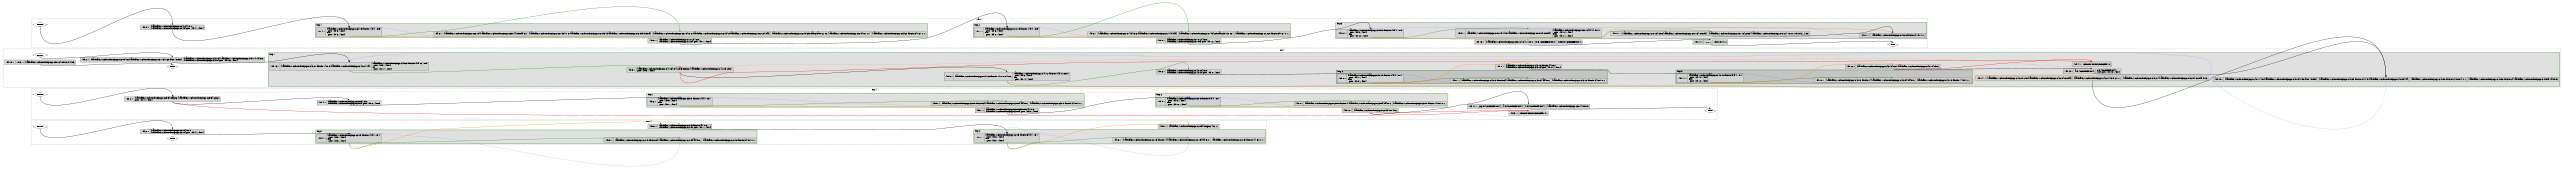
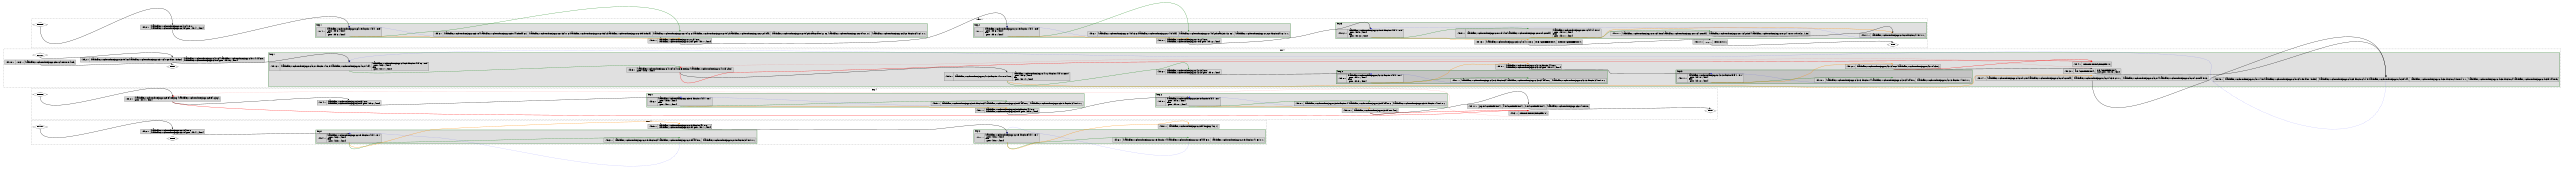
  digraph {
    rankdir=LR
    node [fillcolor=lightgrey shape=record style=filled]
    edge [color=black constraint=true headport=n style="solid,bold" tailport=s weight=10]
    n1 [label="{\<bb\ 7\>:\l|[valid_files/116_bound_setjmp2.c:21:5\ discrim\ 5]\ if\ (i\ \<=\ 1)\l\ \ goto\ \<bb\ 6\>;\ [INV]\lelse\l\ \ goto\ \<bb\ 8\>;\ [INV]\l}"]
    n2 [label="{\<bb\ 6\>:\l|[valid_files/116_bound_setjmp2.c:21:5\ discrim\ 7]\ [valid_files/116_bound_setjmp2.c:21:5]\ b[i]\ =\ 0;\l|[valid_files/116_bound_setjmp2.c:21:5\ discrim\ 7]\ i\ =\ i\ +\ 1;\l}"]
    n3 [label="{\<bb\ 4\>:\l|[valid_files/116_bound_setjmp2.c:21:5\ discrim\ 1]\ if\ (i\ \<=\ 1)\l\ \ goto\ \<bb\ 3\>;\ [INV]\lelse\l\ \ goto\ \<bb\ 5\>;\ [INV]\l}"]
    n4 [label="{\<bb\ 3\>:\l|[valid_files/116_bound_setjmp2.c:21:5\ discrim\ 3]\ [valid_files/116_bound_setjmp2.c:21:5]\ a[i]\ =\ 0;\l|[valid_files/116_bound_setjmp2.c:21:5\ discrim\ 3]\ i\ =\ i\ +\ 1;\l}"]
    n5 [label="{\<bb\ 8\>:\l|[valid_files/116_bound_setjmp2.c:22:5]\ longjmp\ (loc,\ 1);\l}"]
    n6 [label="{\<bb\ 5\>:\l|[valid_files/116_bound_setjmp2.c:21:5\ discrim\ 4]\ i\ =\ 0;\l[valid_files/116_bound_setjmp2.c:21:5]\ goto\ \<bb\ 7\>;\ [INV]\l}"]
    n7 [fillcolor=white label=ENTRY shape=Mdiamond]
    n8 [fillcolor=white label=EXIT shape=Mdiamond]
    n9 [label="{\<bb\ 2\>:\l|[valid_files/116_bound_setjmp2.c:21:5]\ i\ =\ 0;\l[valid_files/116_bound_setjmp2.c:21:5]\ goto\ \<bb\ 4\>;\ [INV]\l}"]
    n10 [label="{\<bb\ 9\>:\l|[valid_files/116_bound_setjmp2.c:30:5\ discrim\ 5]\ if\ (i\ \<=\ 1)\l\ \ goto\ \<bb\ 8\>;\ [INV]\lelse\l\ \ goto\ \<bb\ 10\>;\ [INV]\l}"]
    n11 [label="{\<bb\ 8\>:\l|[valid_files/116_bound_setjmp2.c:30:5\ discrim\ 7]\ [valid_files/116_bound_setjmp2.c:30:5]\ b[i]\ =\ 0;\l|[valid_files/116_bound_setjmp2.c:30:5\ discrim\ 7]\ i\ =\ i\ +\ 1;\l}"]
    n12 [label="{\<bb\ 6\>:\l|[valid_files/116_bound_setjmp2.c:30:5\ discrim\ 1]\ if\ (i\ \<=\ 1)\l\ \ goto\ \<bb\ 5\>;\ [INV]\lelse\l\ \ goto\ \<bb\ 7\>;\ [INV]\l}"]
    n13 [label="{\<bb\ 5\>:\l|[valid_files/116_bound_setjmp2.c:30:5\ discrim\ 3]\ [valid_files/116_bound_setjmp2.c:30:5]\ a[i]\ =\ 0;\l|[valid_files/116_bound_setjmp2.c:30:5\ discrim\ 3]\ i\ =\ i\ +\ 1;\l}"]
    n14 [label="{\<bb\ 10\>:\l|[valid_files/116_bound_setjmp2.c:31:5]\ tst1\ (loc);\l}"]
    n15 [label="{\<bb\ 7\>:\l|[valid_files/116_bound_setjmp2.c:30:5\ discrim\ 4]\ i\ =\ 0;\l[valid_files/116_bound_setjmp2.c:30:5]\ goto\ \<bb\ 9\>;\ [INV]\l}"]
    n16 [fillcolor=white label=ENTRY shape=Mdiamond]
    n17 [fillcolor=white label=EXIT shape=Mdiamond]
    n18 [label="{\<bb\ 2\>:\l|[valid_files/116_bound_setjmp2.c:29:5]\ _setjmp\ ([valid_files/116_bound_setjmp2.c:29:5]\ &jmp);\lgoto\ \<bb\ 4\>;\ [INV]\l}"]
    n19 [label="{\<bb\ 3\>:\l|.ABNORMAL_DISPATCHER\ (0);\l}"]
    n20 [label="{\<bb\ 4\>:\l|[valid_files/116_bound_setjmp2.c:30:5]\ i\ =\ 0;\l[valid_files/116_bound_setjmp2.c:30:5]\ goto\ \<bb\ 6\>;\ [INV]\l}"]
    n21 [label="{\<bb\ 11\>:\l|jmp\ =\ \{CLOBBER(eos)\};\l|a\ =\ \{CLOBBER(eos)\};\l|b\ =\ \{CLOBBER(eos)\};\l|[valid_files/116_bound_setjmp2.c:32:1]\ return;\l}"]
    n22 [label="{\<bb\ 11\>:\l|[valid_files/116_bound_setjmp2.c:42:13\ discrim\ 5]\ if\ (i\ \<=\ 1)\l\ \ goto\ \<bb\ 10\>;\ [INV]\lelse\l\ \ goto\ \<bb\ 12\>;\ [INV]\l}"]
    n23 [label="{\<bb\ 10\>:\l|[valid_files/116_bound_setjmp2.c:42:13\ discrim\ 7]\ [valid_files/116_bound_setjmp2.c:42:13]\ b[i]\ =\ 0;\l|[valid_files/116_bound_setjmp2.c:42:13\ discrim\ 7]\ i\ =\ i\ +\ 1;\l}"]
    n24 [label="{\<bb\ 8\>:\l|[valid_files/116_bound_setjmp2.c:42:13\ discrim\ 1]\ if\ (i\ \<=\ 1)\l\ \ goto\ \<bb\ 7\>;\ [INV]\lelse\l\ \ goto\ \<bb\ 9\>;\ [INV]\l}"]
    n25 [label="{\<bb\ 7\>:\l|[valid_files/116_bound_setjmp2.c:42:13\ discrim\ 3]\ [valid_files/116_bound_setjmp2.c:42:13]\ a[i]\ =\ 0;\l|[valid_files/116_bound_setjmp2.c:42:13\ discrim\ 3]\ i\ =\ i\ +\ 1;\l}"]
-   n26 [label="{\<bb\ 16\>:\l|[valid_files/116_bound_setjmp2.c:40:21\ discrim\ 1]\ _6\ =\ [valid_files/116_bound_setjmp2.c:40:21]\ v[i];\l|[valid_files/116_bound_setjmp2.c:40:25\ discrim\ 1]\ if\ (_6\ \<=\ 9)\l\ \ goto\ \<bb\ 3\>;\ [INV]\ltst\l\ \ goto\ \<bb\ 17\>;\ [INV]\l}"]
+   n26 [label="{\<bb\ 16\>:\l|[valid_files/116_bound_setjmp2.c:40:21\ discrim\ 1]\ _6\ =\ [valid_files/116_bound_setjmp2.c:40:21]\ v[i];\l|[valid_files/116_bound_setjmp2.c:40:25\ discrim\ 1]\ if\ (_6\ \<=\ 9)\l\ \ goto\ \<bb\ 3\>;\ [INV]\lelse\l\ \ goto\ \<bb\ 17\>;\ [INV]\l}"]
    n27 [label="{\<bb\ 3\>:\l|[valid_files/116_bound_setjmp2.c:41:13]\ D.4108\ =\ _setjmp\ ([valid_files/116_bound_setjmp2.c:41:13]\ &loc);\lgoto\ \<bb\ 5\>;\ [INV]\l}"]
    n28 [label="{\<bb\ 5\>:\l|[valid_files/116_bound_setjmp2.c:41:13\ discrim\ 1]\ _1\ =\ D.4108;\l|[valid_files/116_bound_setjmp2.c:41:12\ discrim\ 1]\ if\ (_1\ ==\ 0)\l\ \ goto\ \<bb\ 6\>;\ [INV]\lelse\l\ \ goto\ \<bb\ 14\>;\ [INV]\l}"]
    n29 [label="{\<bb\ 4\>:\l|.ABNORMAL_DISPATCHER\ (0);\l}"]
    n30 [label="{\<bb\ 6\>:\l|[valid_files/116_bound_setjmp2.c:42:13]\ i\ =\ 0;\l[valid_files/116_bound_setjmp2.c:42:13]\ goto\ \<bb\ 8\>;\ [INV]\l}"]
    n31 [label="{\<bb\ 14\>:\l|[valid_files/116_bound_setjmp2.c:46:18]\ _2\ =\ [valid_files/116_bound_setjmp2.c:46:18]\ count[i];\l|[valid_files/116_bound_setjmp2.c:46:21]\ _3\ =\ _2\ +\ 1;\l|[valid_files/116_bound_setjmp2.c:46:21]\ [valid_files/116_bound_setjmp2.c:46:18]\ count[i]\ =\ _3;\l}"]
    n32 [label="{\<bb\ 15\>:\l|[valid_files/116_bound_setjmp2.c:48:11]\ i\ =\ [valid_files/116_bound_setjmp2.c:48:13]\ MEM[(int\ *)index];\l|[valid_files/116_bound_setjmp2.c:40:35\ discrim\ 2]\ _4\ =\ [valid_files/116_bound_setjmp2.c:40:35]\ v[i];\l|[valid_files/116_bound_setjmp2.c:40:38\ discrim\ 2]\ _5\ =\ _4\ +\ 1;\l|[valid_files/116_bound_setjmp2.c:40:38\ discrim\ 2]\ [valid_files/116_bound_setjmp2.c:40:35]\ v[i]\ =\ _5;\l}"]
    n33 [label="{\<bb\ 9\>:\l|[valid_files/116_bound_setjmp2.c:42:13\ discrim\ 4]\ i\ =\ 0;\l[valid_files/116_bound_setjmp2.c:42:13]\ goto\ \<bb\ 11\>;\ [INV]\l}"]
    n34 [label="{\<bb\ 12\>:\l|[valid_files/116_bound_setjmp2.c:43:13]\ tst2\ ([valid_files/116_bound_setjmp2.c:43:18]\ &loc);\l}"]
    n35 [label="{\<bb\ 13\>:\l|a\ =\ \{CLOBBER(eos)\};\l|b\ =\ \{CLOBBER(eos)\};\l[0:0]\ goto\ \<bb\ 15\>;\ [INV]\l}"]
    n36 [fillcolor=white label=ENTRY shape=Mdiamond]
    n37 [fillcolor=white label=EXIT shape=Mdiamond]
    n38 [label="{\<bb\ 2\>:\l|[valid_files/116_bound_setjmp2.c:37:9]\ i\ =\ [valid_files/116_bound_setjmp2.c:37:13]\ MEM[(int\ *)index];\l|[valid_files/116_bound_setjmp2.c:40:15]\ [valid_files/116_bound_setjmp2.c:40:11]\ v[i]\ =\ 0;\l[valid_files/116_bound_setjmp2.c:40:5]\ goto\ \<bb\ 16\>;\ [INV]\l}"]
    n39 [label="{\<bb\ 18\>:\l|\<L13\>:\l|[valid_files/116_bound_setjmp2.c:50:12]\ return\ D.4105;\l}"]
    n40 [label="{\<bb\ 12\>:\l|[valid_files/116_bound_setjmp2.c:79:19\ discrim\ 1]\ if\ (i\ \<=\ 9)\l\ \ goto\ \<bb\ 9\>;\ [INV]\lelse\l\ \ goto\ \<bb\ 13\>;\ [INV]\l}"]
    n41 [label="{\<bb\ 9\>:\l|[valid_files/116_bound_setjmp2.c:80:18]\ _4\ =\ [valid_files/116_bound_setjmp2.c:80:18]\ count[i];\l|[valid_files/116_bound_setjmp2.c:80:12]\ if\ (_4\ !=\ 10)\l\ \ goto\ \<bb\ 10\>;\ [INV]\lelse\l\ \ goto\ \<bb\ 11\>;\ [INV]\l}"]
    n42 [label="{\<bb\ 10\>:\l|[valid_files/116_bound_setjmp2.c:81:13]\ _5\ =\ [valid_files/116_bound_setjmp2.c:81:13]\ count[i];\l|[valid_files/116_bound_setjmp2.c:81:13]\ printf\ ([valid_files/116_bound_setjmp2.c:81:21]\ \"error:\ %d\ %d\\n\",\ i,\ _5);\l}"]
    n43 [label="{\<bb\ 11\>:\l|[valid_files/116_bound_setjmp2.c:79:28\ discrim\ 2]\ i\ =\ i\ +\ 1;\l}"]
    n44 [label="{\<bb\ 7\>:\l|[valid_files/116_bound_setjmp2.c:72:19\ discrim\ 1]\ if\ (i\ \<=\ 9)\l\ \ goto\ \<bb\ 6\>;\ [INV]\lelse\l\ \ goto\ \<bb\ 8\>;\ [INV]\l}"]
    n45 [label="{\<bb\ 6\>:\l|[valid_files/116_bound_setjmp2.c:74:9]\ _3\ =\ [valid_files/116_bound_setjmp2.c:74:9]\ id[i];\l|[valid_files/116_bound_setjmp2.c:74:9]\ pthread_join\ (_3,\ 0B);\l|[valid_files/116_bound_setjmp2.c:72:28\ discrim\ 3]\ i\ =\ i\ +\ 1;\l}"]
    n46 [label="{\<bb\ 4\>:\l|[valid_files/116_bound_setjmp2.c:64:19\ discrim\ 1]\ if\ (i\ \<=\ 9)\l\ \ goto\ \<bb\ 3\>;\ [INV]\lelse\l\ \ goto\ \<bb\ 5\>;\ [INV]\l}"]
    n47 [label="{\<bb\ 3\>:\l|[valid_files/116_bound_setjmp2.c:65:18]\ [valid_files/116_bound_setjmp2.c:65:14]\ index[i]\ =\ i;\l|[valid_files/116_bound_setjmp2.c:67:53]\ _1\ =\ [valid_files/116_bound_setjmp2.c:67:53]\ &[valid_files/116_bound_setjmp2.c:67:59]\ index[i];\l|[valid_files/116_bound_setjmp2.c:67:9]\ _2\ =\ [valid_files/116_bound_setjmp2.c:67:9]\ &[valid_files/116_bound_setjmp2.c:67:28]\ id[i];\l|[valid_files/116_bound_setjmp2.c:67:9]\ pthread_create\ (_2,\ 0B,\ [valid_files/116_bound_setjmp2.c:67:9]\ tst,\ _1);\l|[valid_files/116_bound_setjmp2.c:64:28\ discrim\ 3]\ i\ =\ i\ +\ 1;\l}"]
    n48 [label="{\<bb\ 13\>:\l|[valid_files/116_bound_setjmp2.c:83:12]\ D.4111\ =\ 0;\l|id\ =\ \{CLOBBER(eos)\};\l|index\ =\ \{CLOBBER(eos)\};\l}"]
    n49 [label="{\<bb\ 8\>:\l|[valid_files/116_bound_setjmp2.c:79:12]\ i\ =\ 0;\l[valid_files/116_bound_setjmp2.c:79:5]\ goto\ \<bb\ 12\>;\ [INV]\l}"]
    n50 [label="{\<bb\ 5\>:\l|[valid_files/116_bound_setjmp2.c:72:12]\ i\ =\ 0;\l[valid_files/116_bound_setjmp2.c:72:5]\ goto\ \<bb\ 7\>;\ [INV]\l}"]
    n51 [fillcolor=white label=ENTRY shape=Mdiamond]
    n52 [fillcolor=white label=EXIT shape=Mdiamond]
    n53 [label="{\<bb\ 2\>:\l|[valid_files/116_bound_setjmp2.c:64:12]\ i\ =\ 0;\l[valid_files/116_bound_setjmp2.c:64:5]\ goto\ \<bb\ 4\>;\ [INV]\l}"]
    n54 [label="{\<bb\ 14\>:\l|\<L12\>:\l|return\ D.4111;\l}"]
    subgraph cluster_1 {
      color=black
      label="tst1 ()"
      style=dashed
      n5
      n6
      n7
      n8
      n9
      subgraph cluster_2 {
        color=darkgreen
        fillcolor=grey88
        label="loop 2"
        labeljust=l
        penwidth=2
        style=filled
        n1
        n2
      }
      subgraph cluster_3 {
        color=darkgreen
        fillcolor=grey88
        label="loop 1"
        labeljust=l
        penwidth=2
        style=filled
        n3
        n4
      }
    }
    subgraph cluster_4 {
      color=black
      label="tst2 ()"
      style=dashed
      n14
      n15
      n16
      n17
      n18
      n19
      n20
      n21
      subgraph cluster_5 {
        color=darkgreen
        fillcolor=grey88
        label="loop 2"
        labeljust=l
        penwidth=2
        style=filled
        n10
        n11
      }
      subgraph cluster_6 {
        color=darkgreen
        fillcolor=grey88
        label="loop 1"
        labeljust=l
        penwidth=2
        style=filled
        n12
        n13
      }
    }
    subgraph cluster_7 {
      color=black
      label="tst ()"
      style=dashed
      n36
      n37
      n38
      n39
      subgraph cluster_8 {
        color=darkgreen
        fillcolor=grey88
        label="loop 1"
        labeljust=l
        penwidth=2
        style=filled
        n26
        n27
        n28
        n29
        n30
        n31
        n32
        n33
        n34
        n35
        subgraph cluster_9 {
          color=darkgreen
          fillcolor=grey77
          label="loop 3"
          labeljust=l
          penwidth=2
          style=filled
          n22
          n23
        }
        subgraph cluster_10 {
          color=darkgreen
          fillcolor=grey77
          label="loop 2"
          labeljust=l
          penwidth=2
          style=filled
          n24
          n25
        }
      }
    }
    subgraph cluster_11 {
      color=black
      label="main ()"
      style=dashed
      n48
      n49
      n50
      n51
      n52
      n53
      n54
      subgraph cluster_12 {
        color=darkgreen
        fillcolor=grey88
        label="loop 3"
        labeljust=l
        penwidth=2
        style=filled
        n40
        n41
        n42
        n43
      }
      subgraph cluster_13 {
        color=darkgreen
        fillcolor=grey88
        label="loop 2"
        labeljust=l
        penwidth=2
        style=filled
        n44
        n45
      }
      subgraph cluster_14 {
        color=darkgreen
        fillcolor=grey88
        label="loop 1"
        labeljust=l
        penwidth=2
        style=filled
        n46
        n47
      }
    }
    n1 -> n2 [color=forestgreen]
    n1 -> n5 [color=darkorange]
    n2 -> n1 [color=blue constraint=false style="dotted,bold"]
    n3 -> n4 [color=forestgreen]
    n3 -> n6 [color=darkorange]
    n4 -> n3 [color=blue constraint=false style="dotted,bold"]
    n6 -> n1 [weight=100]
    n7 -> n8 [style=invis color="" weight=""]
    n7 -> n9 [weight=100]
    n9 -> n3 [weight=100]
    n10 -> n11 [color=forestgreen]
    n10 -> n14 [color=darkorange]
    n11 -> n10 [color=blue constraint=false style="dotted,bold"]
    n12 -> n13 [color=forestgreen]
    n12 -> n15 [color=darkorange]
    n13 -> n12 [color=blue constraint=false style="dotted,bold"]
    n14 -> n19 [color=red]
    n14 -> n21 [weight=100]
    n15 -> n10 [weight=100]
    n16 -> n17 [style=invis color="" weight=""]
    n16 -> n18 [weight=100]
    n18 -> n19 [color=red]
    n18 -> n20 [weight=100]
    n19 -> n18 [color=red constraint=false style="dotted,bold"]
    n20 -> n12 [weight=100]
    n21 -> n17
    n22 -> n23 [color=forestgreen]
    n22 -> n34 [color=darkorange]
    n23 -> n22 [color=blue constraint=false style="dotted,bold"]
    n24 -> n25 [color=forestgreen]
    n24 -> n33 [color=darkorange]
    n25 -> n24 [color=blue constraint=false style="dotted,bold"]
    n26 -> n27 [color=forestgreen]
    n27 -> n28 [weight=100]
    n27 -> n29 [color=red]
    n28 -> n30 [color=forestgreen]
    n28 -> n31 [color=darkorange]
    n29 -> n27 [color=red constraint=false style="dotted,bold"]
    n30 -> n24 [weight=100]
    n31 -> n32 [weight=100]
    n32 -> n26 [color=blue constraint=false style="dotted,bold"]
    n33 -> n22 [weight=100]
    n34 -> n29 [color=red]
    n34 -> n35 [weight=100]
    n35 -> n32 [weight=100]
    n36 -> n37 [style=invis color="" weight=""]
    n36 -> n38 [weight=100]
    n38 -> n26 [weight=100]
    n39 -> n37
    n40 -> n41 [color=forestgreen]
    n40 -> n48 [color=darkorange]
    n41 -> n42 [color=forestgreen]
    n41 -> n43 [color=darkorange]
    n42 -> n43 [weight=100]
    n43 -> n40 [color=blue constraint=false style="dotted,bold"]
    n44 -> n45 [color=forestgreen]
    n44 -> n49 [color=darkorange]
    n45 -> n44 [color=blue constraint=false style="dotted,bold"]
    n46 -> n47 [color=forestgreen]
    n46 -> n50 [color=darkorange]
    n47 -> n46 [color=blue constraint=false style="dotted,bold"]
    n48 -> n54 [weight=100]
    n49 -> n40 [weight=100]
    n50 -> n44 [weight=100]
    n51 -> n52 [style=invis color="" weight=""]
    n51 -> n53 [weight=100]
    n53 -> n46 [weight=100]
    n54 -> n52
  }
